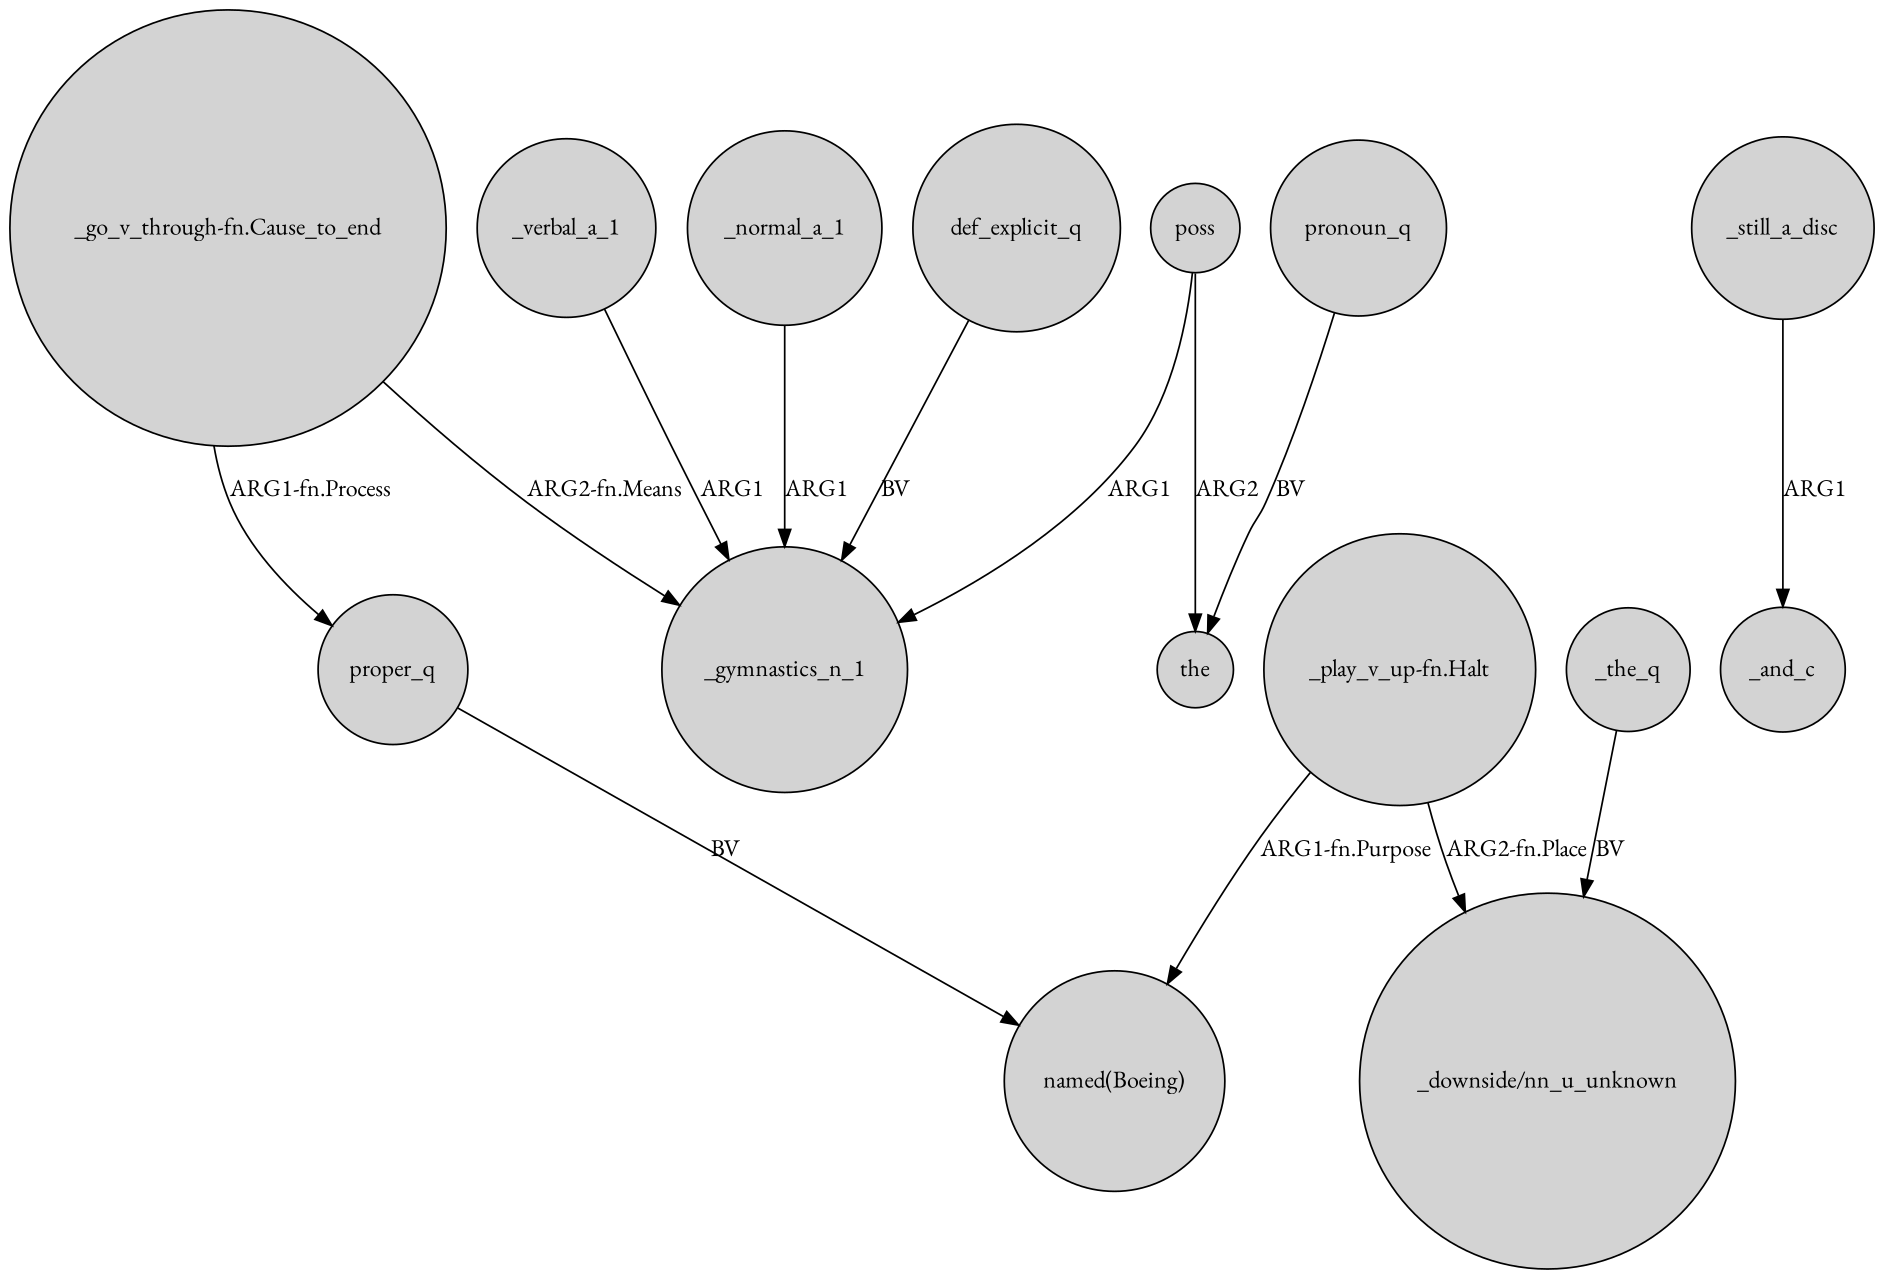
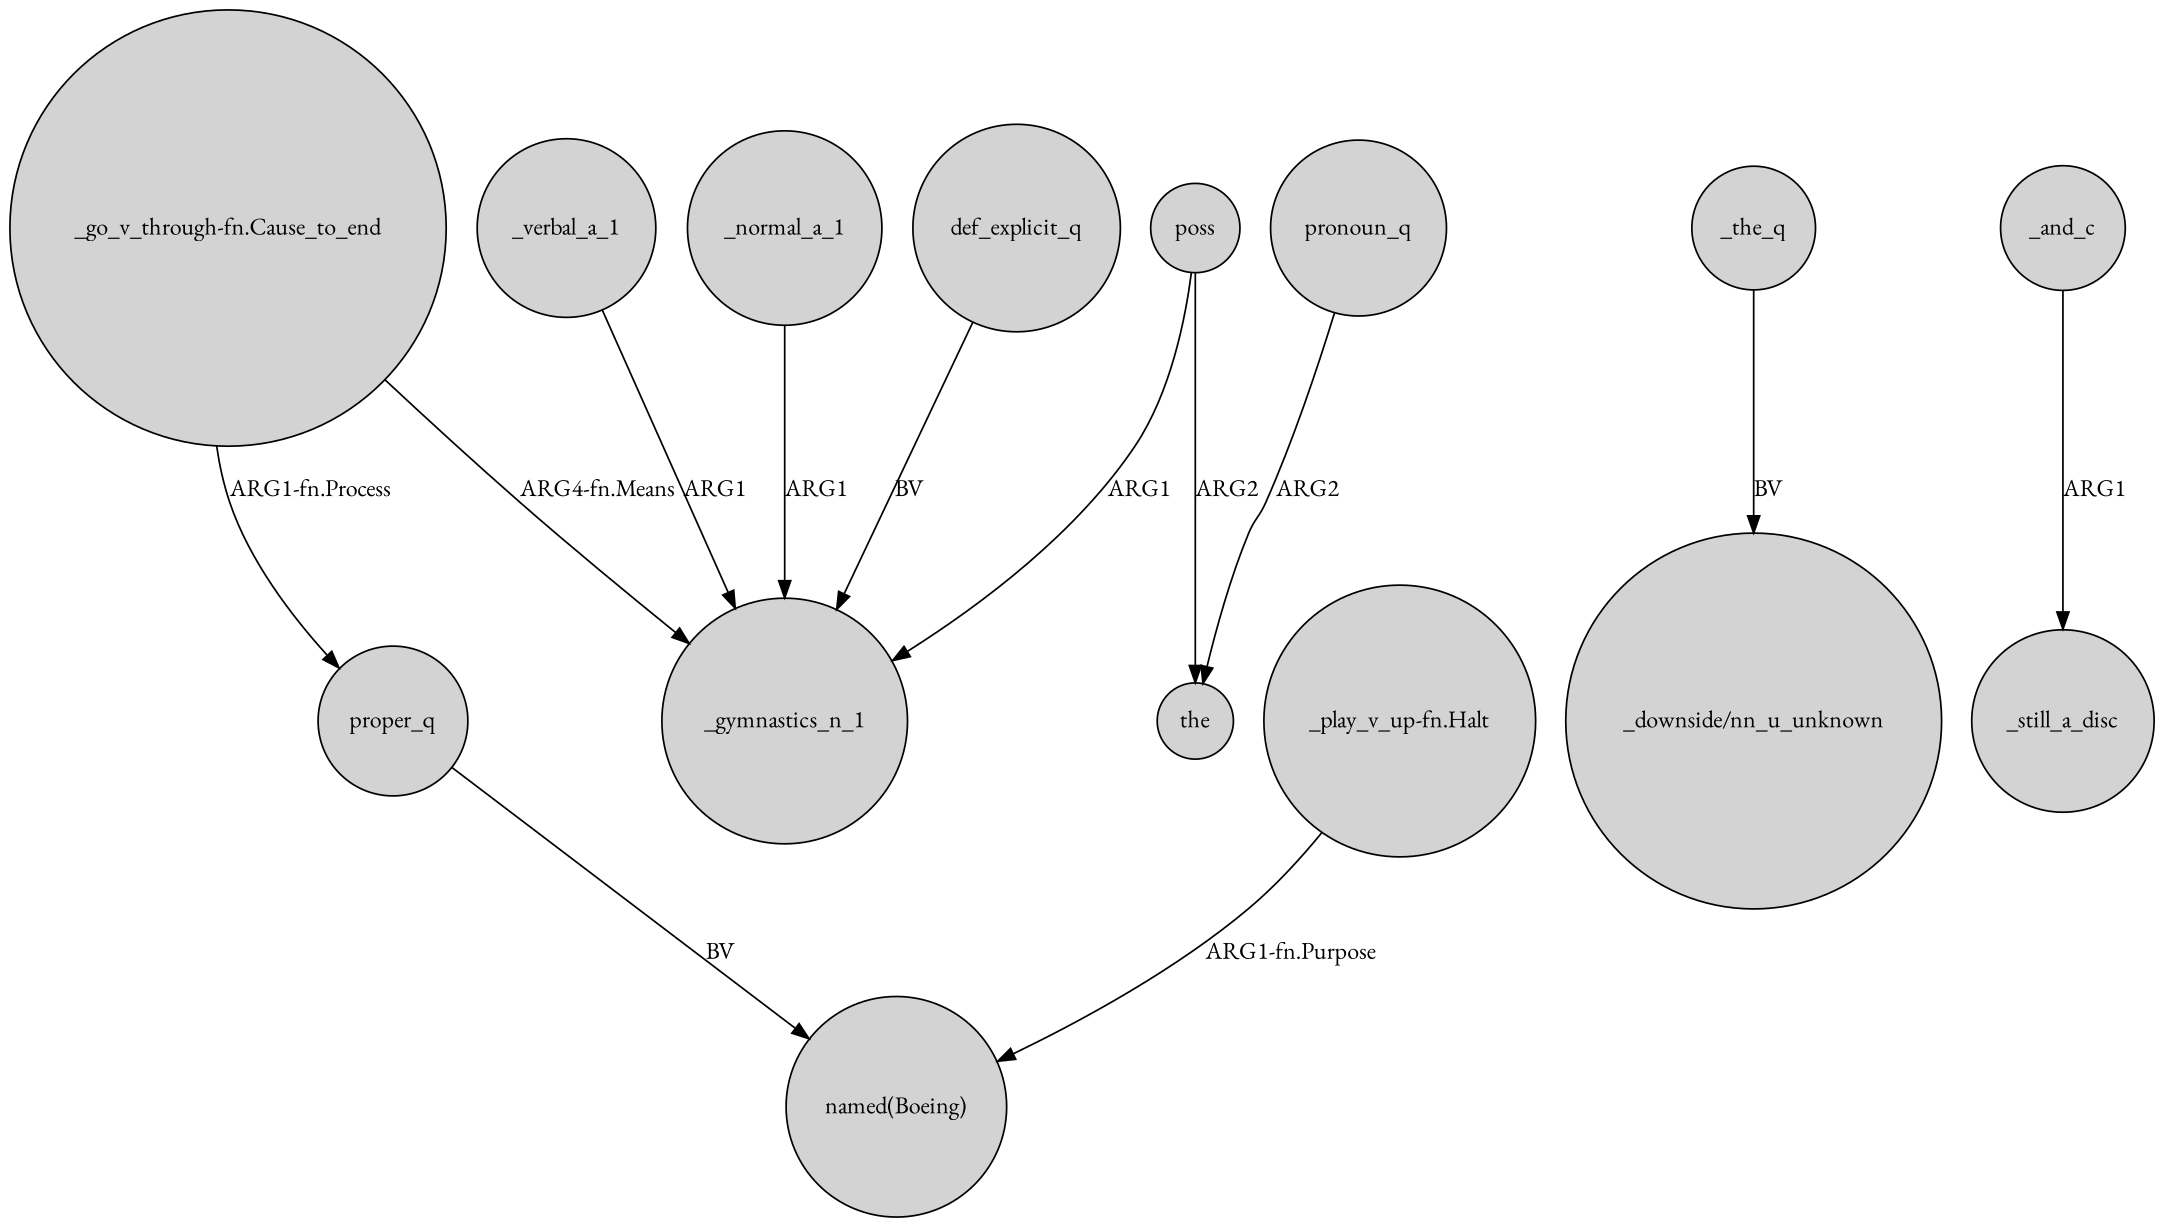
  digraph {
    fontname="EB Garamond"
    node [fontname="EB Garamond" shape=circle style=filled]
    edge [fontname="EB Garamond"]
    "_go_v_through-fn.Cause_to_end"
    _gymnastics_n_1
    proper_q
    "_play_v_up-fn.Halt"
    "named(Boeing)"
    "_downside/nn_u_unknown"
    _verbal_a_1
    _the_q
    _still_a_disc
    _and_c
    _normal_a_1
    n12 [label=the]
    pronoun_q
    def_explicit_q
    poss
-   "_go_v_through-fn.Cause_to_end" -> _gymnastics_n_1 [label="ARG2-fn.Means"]
+   "_go_v_through-fn.Cause_to_end" -> _gymnastics_n_1 [label="ARG4-fn.Means"]
    "_go_v_through-fn.Cause_to_end" -> proper_q [label="ARG1-fn.Process"]
    proper_q -> "named(Boeing)" [label=BV]
    "_play_v_up-fn.Halt" -> "named(Boeing)" [label="ARG1-fn.Purpose"]
-   "_play_v_up-fn.Halt" -> "_downside/nn_u_unknown" [label="ARG2-fn.Place"]
    _verbal_a_1 -> _gymnastics_n_1 [label=ARG1]
    _the_q -> "_downside/nn_u_unknown" [label=BV]
-   _still_a_disc -> _and_c [label=ARG1]
+   _and_c -> _still_a_disc [label=ARG1]
    _normal_a_1 -> _gymnastics_n_1 [label=ARG1]
-   pronoun_q -> n12 [label=BV]
+   pronoun_q -> n12 [label=ARG2]
    def_explicit_q -> _gymnastics_n_1 [label=BV]
    poss -> _gymnastics_n_1 [label=ARG1]
    poss -> n12 [label=ARG2]
  }
